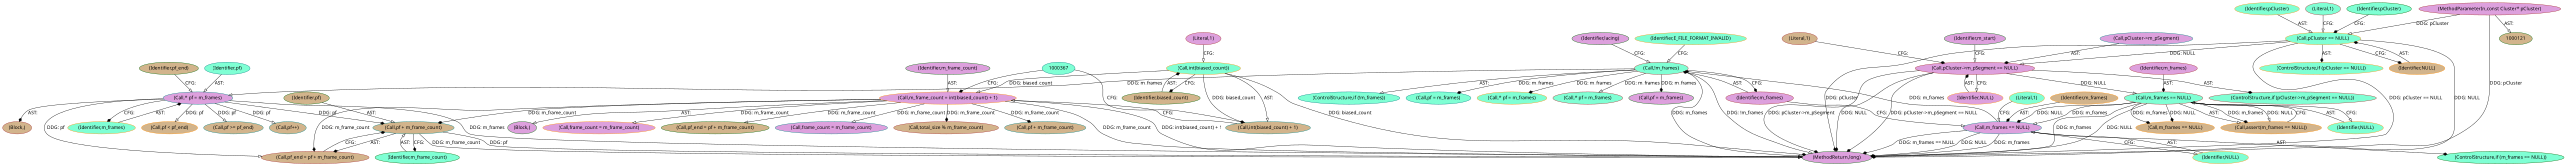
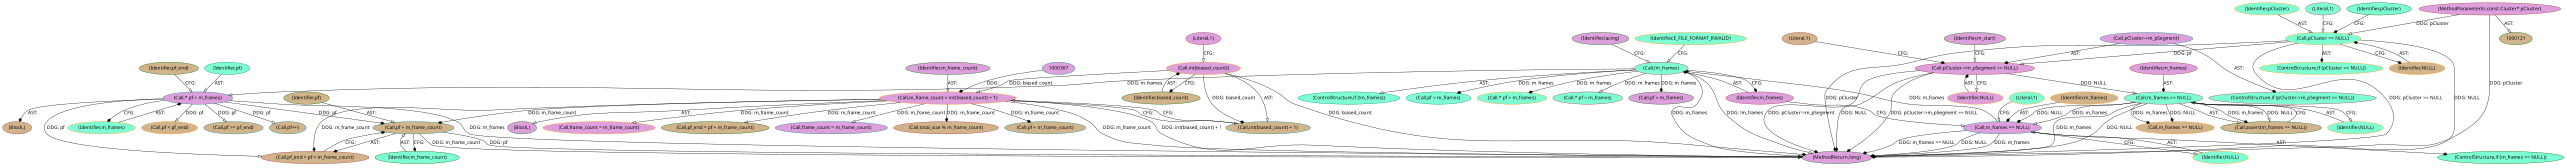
  digraph {
    fontname="Noto Sans"
    node [color=darkorange fillcolor=aquamarine fontname="Noto Sans" style=filled]
    edge [arrowhead=onormal fontname="Noto Sans"]
    n1 [color=teal fillcolor=tan label="(Call,pf + m_frame_count)"]
    n2 [color=darkgreen fillcolor=plum label="(MethodReturn,long)"]
    n3 [color=darkgreen label="(Identifier,m_frame_count)"]
    n4 [color=brown fillcolor=tan label="(Call,pf_end = pf + m_frame_count)"]
    n5 [color=teal fillcolor=plum label="(Call,* pf = m_frames)"]
    n6 [label="(Identifier,m_frames)"]
    n7 [fillcolor=tan label="(Call,pf < pf_end)"]
    n8 [color=teal fillcolor=tan label="(Call,pf >= pf_end)"]
    n9 [color=teal fillcolor=tan label="(Call,pf++)"]
    n10 [color=brown fillcolor=tan label="(Block,)"]
    n11 [color=brown label="(Call,!m_frames)"]
    n12 [color=teal label="(ControlStructure,if (!m_frames))"]
    n13 [color=teal label="(Call,pf = m_frames)"]
    n14 [label="(Call,* pf = m_frames)"]
    n15 [color=brown fillcolor=plum label="(Identifier,m_frames)"]
    n16 [color=brown label="(Call,* pf = m_frames)"]
    n17 [color=darkgreen fillcolor=plum label="(Call,pf = m_frames)"]
    n18 [color=teal fillcolor=plum label="(Call,m_frames == NULL)"]
    n19 [label="(Identifier,NULL)"]
    n20 [color=darkgreen label="(ControlStructure,if (m_frames == NULL))"]
    n21 [color=brown label="(Call,m_frames == NULL)"]
-   n22 [fillcolor=tan label="(Call,assert(m_frames == NULL))"]
+   n22 [color=darkgreen fillcolor=tan label="(Call,assert(m_frames == NULL))"]
    n23 [label="(Identifier,NULL)"]
    n24 [fillcolor=tan label="(Call,m_frames == NULL)"]
    n25 [color=brown fillcolor=plum label="(Call,pCluster->m_pSegment == NULL)"]
    n26 [color=brown label="(ControlStructure,if (pCluster->m_pSegment == NULL))"]
    n27 [fillcolor=plum label="(Identifier,NULL)"]
    n28 [label="(Call,pCluster == NULL)"]
    n29 [label="(ControlStructure,if (pCluster == NULL))"]
    n30 [fillcolor=tan label="(Identifier,NULL)"]
    n31 [color=brown fillcolor=plum label="(MethodParameterIn,const Cluster* pCluster)"]
    1000121 [color=darkgreen fillcolor=tan]
    n33 [fillcolor=plum label="(Call,m_frame_count = int(biased_count) + 1)"]
    n34 [color=darkgreen fillcolor=plum label="(Block,)"]
    n35 [fillcolor=plum label="(Call,frame_count = m_frame_count)"]
    n36 [color=darkgreen fillcolor=tan label="(Call,pf_end = pf + m_frame_count)"]
    n37 [color=teal fillcolor=plum label="(Call,frame_count = m_frame_count)"]
    n38 [color=brown fillcolor=tan label="(Call,total_size % m_frame_count)"]
    n39 [color=teal fillcolor=tan label="(Call,int(biased_count) + 1)"]
    n40 [color=teal fillcolor=tan label="(Call,pf + m_frame_count)"]
-   n41 [label="(Call,int(biased_count))"]
+   n41 [fillcolor=plum label="(Call,int(biased_count))"]
    n42 [color=darkgreen fillcolor=tan label="(Identifier,biased_count)"]
    n43 [color=teal fillcolor=plum label="(Call,pCluster->m_pSegment)"]
    n44 [color=darkgreen fillcolor=plum label="(Identifier,m_frame_count)"]
    n45 [color=darkgreen fillcolor=plum label="(Identifier,lacing)"]
    n46 [color=darkgreen label="(Identifier,pCluster)"]
    n47 [color=darkgreen fillcolor=tan label="(Identifier,pf_end)"]
    n48 [color=teal label="(Identifier,pf)"]
    n49 [label="(Literal,1)"]
    n50 [color=darkgreen fillcolor=plum label="(Identifier,m_start)"]
    n51 [label="(Identifier,pCluster)"]
    n52 [color=brown label="(Literal,1)"]
    n53 [color=darkgreen fillcolor=tan label="(Identifier,pf)"]
    n54 [label="(Identifier,E_FILE_FORMAT_INVALID)"]
    n55 [color=brown fillcolor=tan label="(Literal,1)"]
    n56 [fillcolor=tan label="(Identifier,m_frames)"]
    n57 [color=brown fillcolor=plum label="(Identifier,m_frames)"]
    n58 [color=brown fillcolor=plum label="(Literal,1)"]
-   1000367 [color=teal]
+   1000367 [color=teal fillcolor=plum]
    n1 -> n2 [label="DDG: pf"]
    n1 -> n2 [label="DDG: m_frame_count"]
    n1 -> n3 [arrowhead=diamond label="CFG: "]
    n1 -> n4 [arrowhead=diamond label="AST: "]
    n3 -> n1 [label="AST: "]
    n4 -> n1 [arrowhead=diamond label="CFG: "]
    n5 -> n1 [arrowhead=diamond label="DDG: pf"]
    n5 -> n2 [label="DDG: m_frames"]
    n5 -> n4 [label="DDG: pf"]
    n5 -> n6 [arrowhead=diamond label="CFG: "]
    n5 -> n7 [label="DDG: pf"]
    n5 -> n8 [label="DDG: pf"]
    n5 -> n9 [label="DDG: pf"]
    n5 -> n10 [arrowhead=diamond label="AST: "]
    n6 -> n5 [arrowhead=diamond label="AST: "]
    n11 -> n2 [label="DDG: m_frames"]
    n11 -> n2 [label="DDG: !m_frames"]
    n11 -> n5 [label="DDG: m_frames"]
    n11 -> n12 [label="AST: "]
    n11 -> n13 [arrowhead=diamond label="DDG: m_frames"]
    n11 -> n14 [arrowhead=diamond label="DDG: m_frames"]
    n11 -> n15 [arrowhead=diamond label="CFG: "]
    n11 -> n16 [label="DDG: m_frames"]
    n11 -> n17 [arrowhead=diamond label="DDG: m_frames"]
    n15 -> n11 [arrowhead=diamond label="AST: "]
    n15 -> n18 [label="CFG: "]
    n18 -> n2 [arrowhead=diamond label="DDG: m_frames"]
    n18 -> n2 [arrowhead=diamond label="DDG: m_frames == NULL"]
    n18 -> n2 [label="DDG: NULL"]
    n18 -> n11 [arrowhead=diamond label="DDG: m_frames"]
    n18 -> n19 [label="CFG: "]
    n18 -> n20 [arrowhead=diamond label="AST: "]
    n19 -> n18 [label="AST: "]
    n21 -> n2 [label="DDG: NULL"]
    n21 -> n2 [label="DDG: m_frames"]
    n21 -> n18 [label="DDG: m_frames"]
    n21 -> n18 [arrowhead=diamond label="DDG: NULL"]
    n21 -> n22 [label="AST: "]
    n21 -> n22 [arrowhead=diamond label="DDG: m_frames"]
    n21 -> n22 [label="DDG: NULL"]
    n21 -> n23 [label="CFG: "]
    n21 -> n24 [arrowhead=diamond label="DDG: m_frames"]
    n21 -> n24 [arrowhead=diamond label="DDG: NULL"]
    n22 -> n21 [label="CFG: "]
    n23 -> n21 [label="AST: "]
    n25 -> n2 [arrowhead=diamond label="DDG: pCluster->m_pSegment == NULL"]
    n25 -> n2 [arrowhead=diamond label="DDG: pCluster->m_pSegment"]
    n25 -> n2 [arrowhead=diamond label="DDG: NULL"]
    n25 -> n21 [label="DDG: NULL"]
-   n25 -> n26 [arrowhead=diamond label="AST: "]
+   n43 -> n26 [arrowhead=diamond label="AST: "]
    n25 -> n27 [label="CFG: "]
    n27 -> n25 [arrowhead=diamond label="AST: "]
    n28 -> n2 [arrowhead=diamond label="DDG: pCluster"]
    n28 -> n2 [label="DDG: pCluster == NULL"]
    n28 -> n2 [arrowhead=diamond label="DDG: NULL"]
-   n28 -> n25 [label="DDG: NULL"]
+   n28 -> n25 [label="DDG: pf"]
    n28 -> n29 [arrowhead=diamond label="AST: "]
    n28 -> n30 [arrowhead=diamond label="CFG: "]
    n30 -> n28 [arrowhead=diamond label="AST: "]
    n31 -> n2 [label="DDG: pCluster"]
    n31 -> n28 [label="DDG: pCluster"]
    n31 -> 1000121 [label="AST: "]
    n33 -> n1 [arrowhead=diamond label="DDG: m_frame_count"]
    n33 -> n2 [label="DDG: m_frame_count"]
    n33 -> n2 [label="DDG: int(biased_count) + 1"]
    n33 -> n4 [arrowhead=diamond label="DDG: m_frame_count"]
    n33 -> n34 [label="AST: "]
    n33 -> n35 [label="DDG: m_frame_count"]
    n33 -> n36 [label="DDG: m_frame_count"]
    n33 -> n37 [label="DDG: m_frame_count"]
    n33 -> n38 [arrowhead=diamond label="DDG: m_frame_count"]
-   1000367 -> n39 [label="CFG: "]
+   n33 -> n39 [label="CFG: "]
    n33 -> n40 [arrowhead=diamond label="DDG: m_frame_count"]
    n39 -> n33 [label="CFG: "]
    n41 -> n2 [arrowhead=diamond label="DDG: biased_count"]
    n41 -> n33 [label="DDG: biased_count"]
    n41 -> n39 [label="AST: "]
    n41 -> n39 [arrowhead=diamond label="DDG: biased_count"]
    n41 -> n42 [arrowhead=diamond label="CFG: "]
    n42 -> n41 [arrowhead=diamond label="AST: "]
    n43 -> n25 [arrowhead=diamond label="AST: "]
    n44 -> n33 [label="AST: "]
    n45 -> n11 [label="CFG: "]
    n46 -> n28 [arrowhead=diamond label="CFG: "]
    n47 -> n5 [label="CFG: "]
    n48 -> n5 [label="AST: "]
    n49 -> n18 [label="CFG: "]
    n50 -> n25 [label="CFG: "]
    n51 -> n28 [label="AST: "]
    n52 -> n28 [label="CFG: "]
    n53 -> n1 [label="AST: "]
    n54 -> n11 [label="CFG: "]
    n55 -> n25 [arrowhead=diamond label="CFG: "]
    n56 -> n18 [arrowhead=diamond label="AST: "]
    n57 -> n21 [arrowhead=diamond label="AST: "]
    n58 -> n41 [label="CFG: "]
-   1000367 -> n33 [arrowhead=diamond label="CFG: "]
+   1000367 -> n33 [arrowhead=diamond label="DDG: "]
  }
